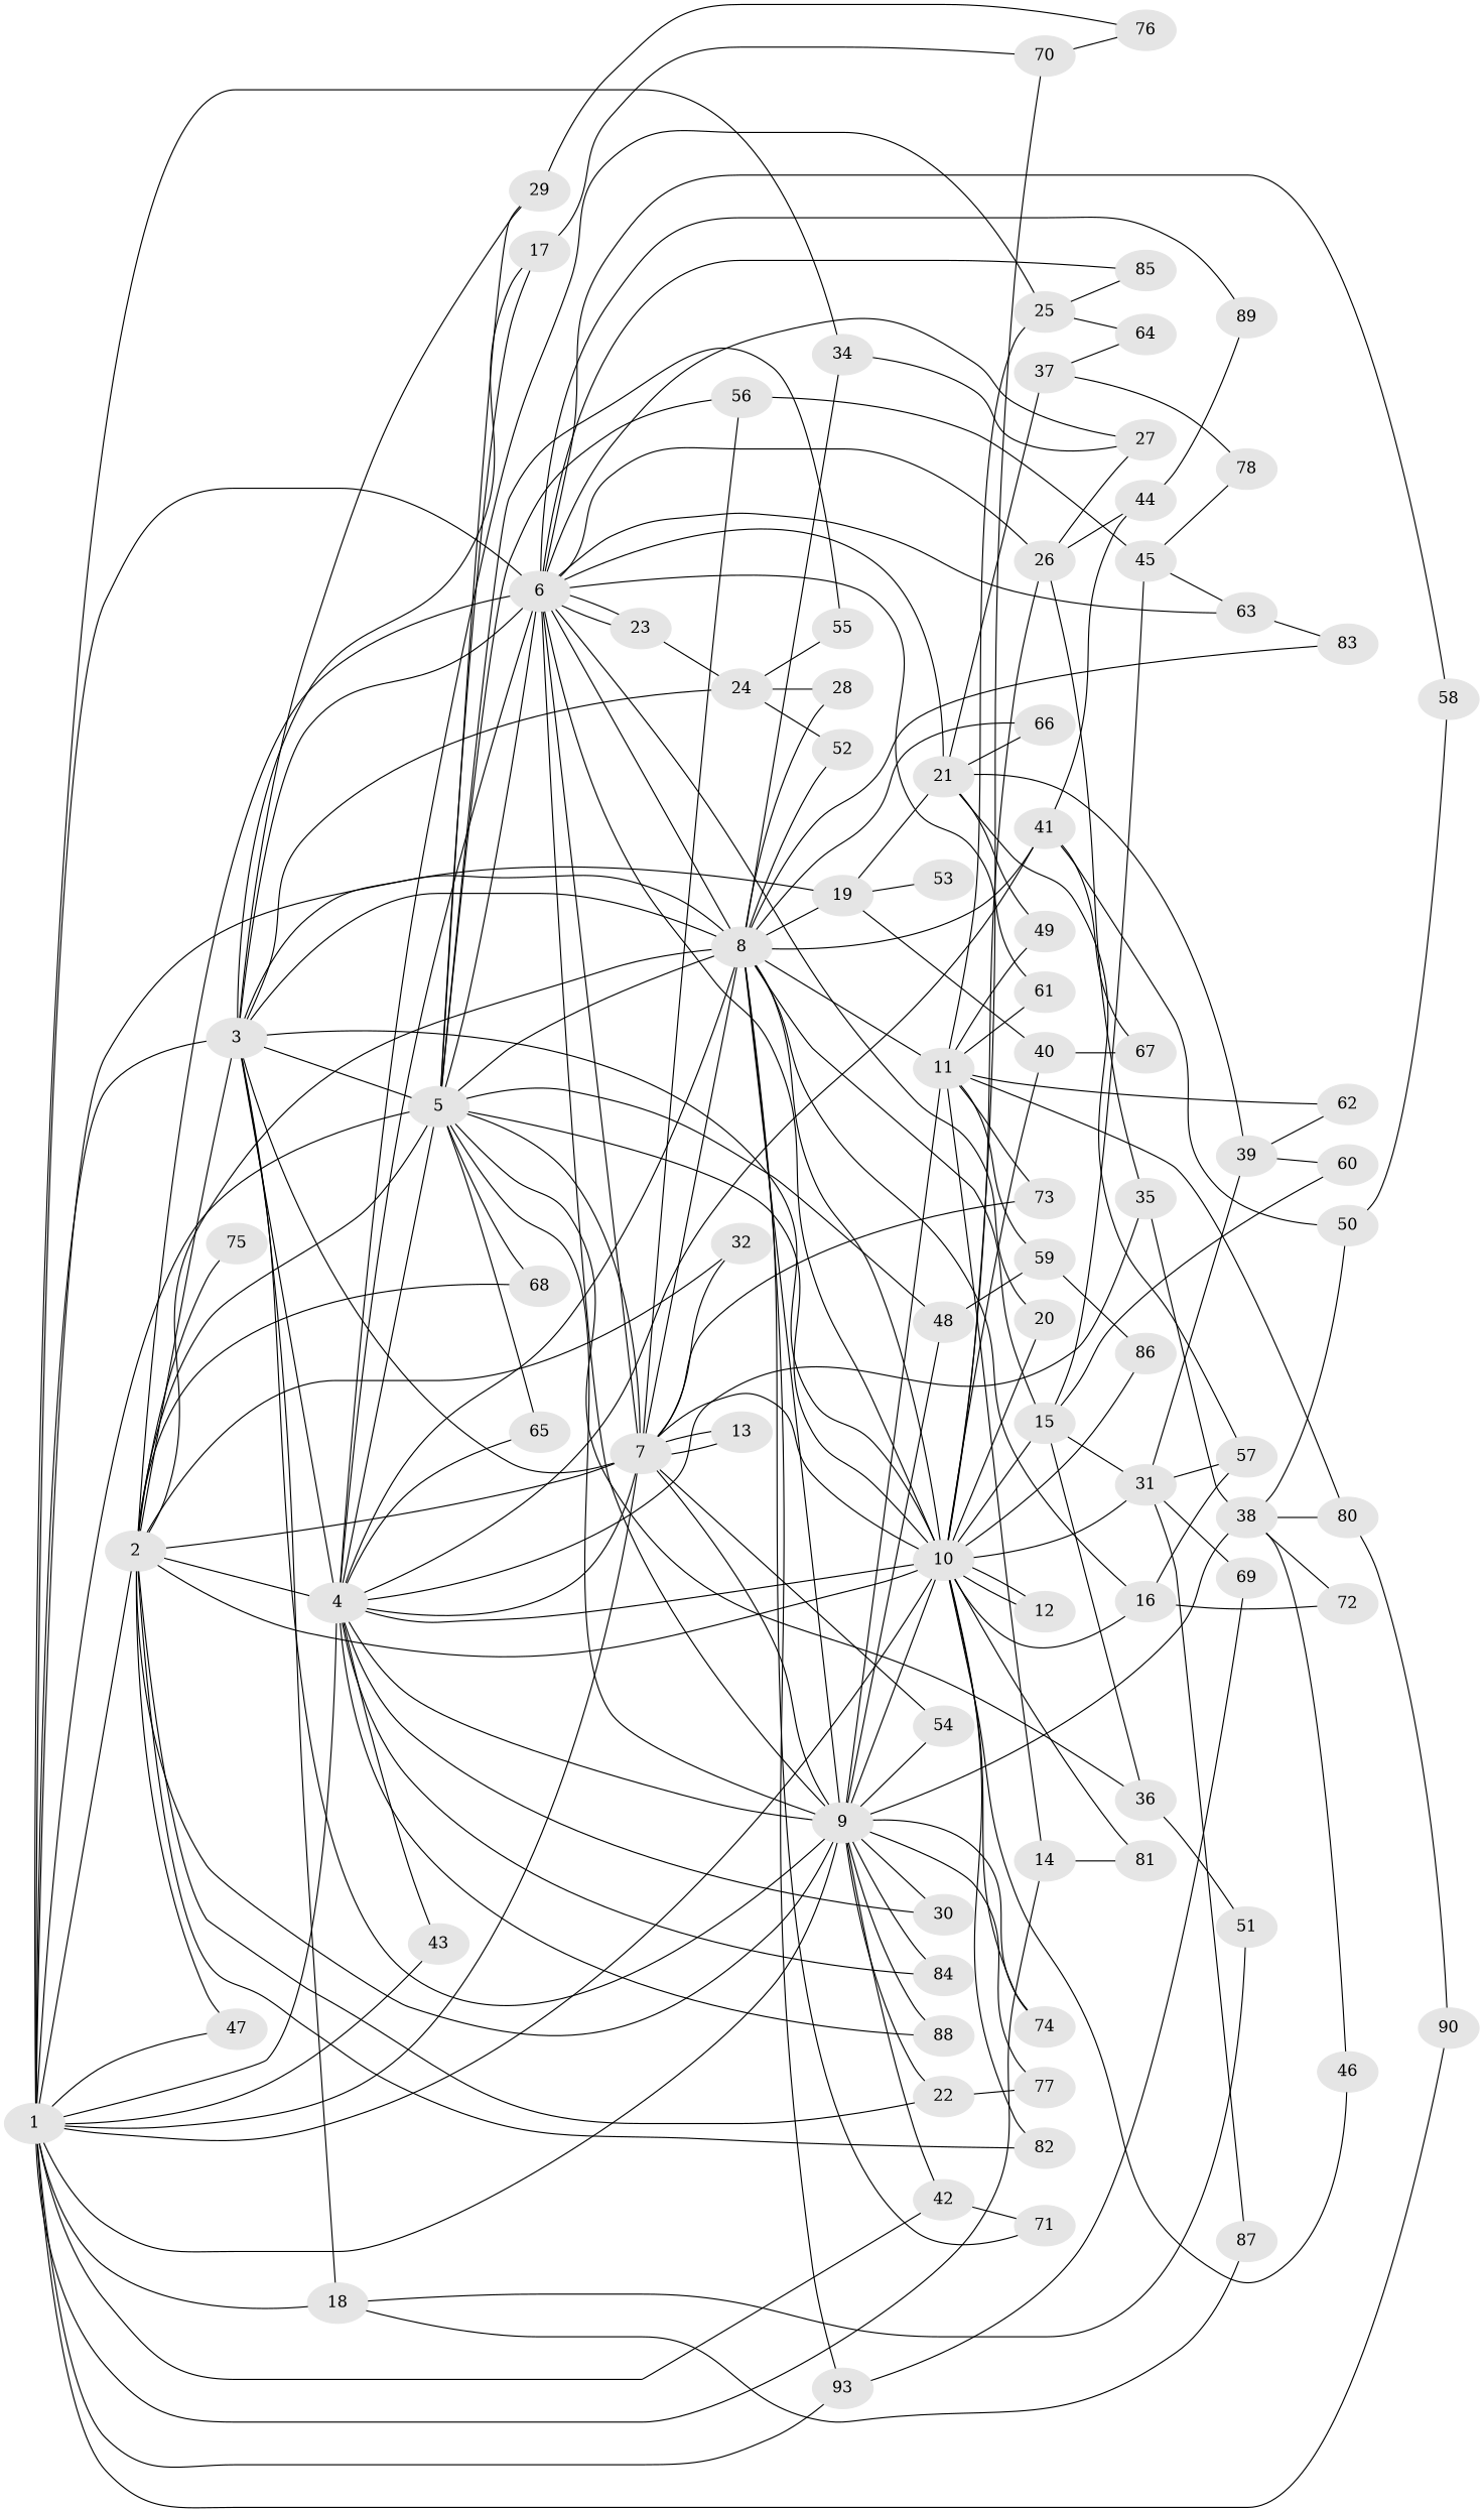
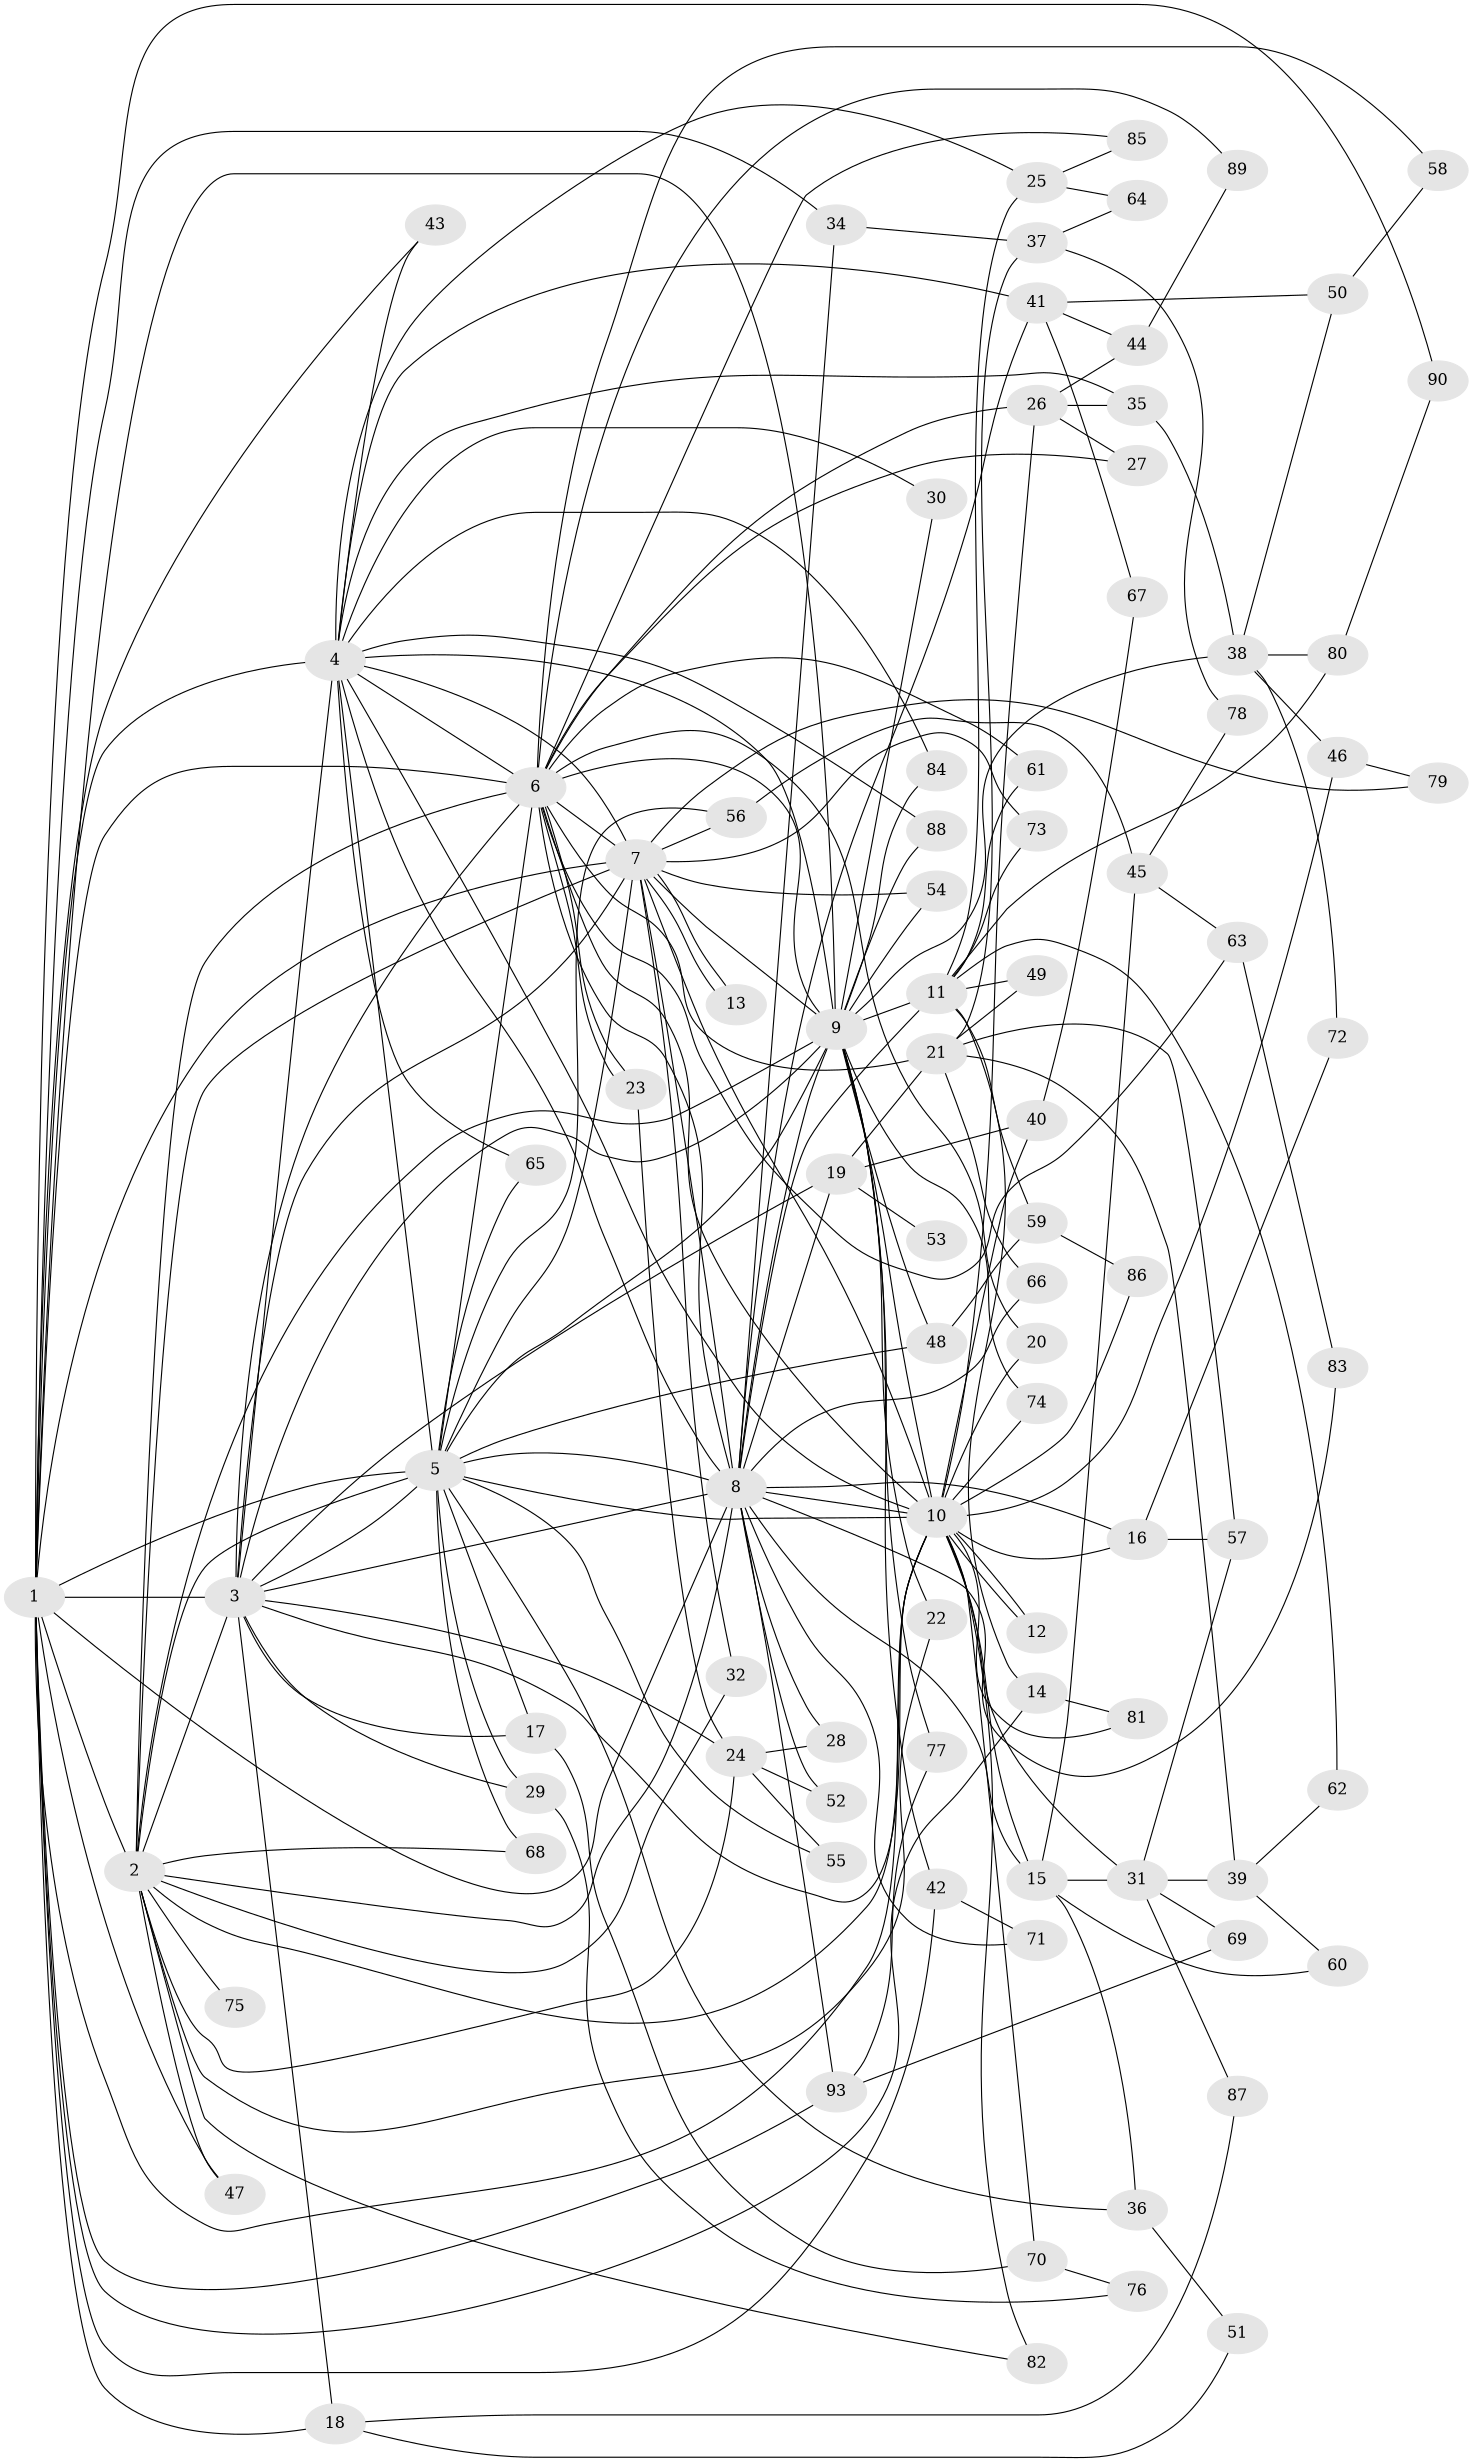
  graph {
    rankdir=LR
    node [color=gray90 style=filled]
    1
    2
    3
    4
    5
    6
    7
    8
    9
    10
    14
    18
    n13 [label=93]
    34
    42
    43
    47
    90
    22
    32
    68
    75
    82
    17
    19
    24
    29
    25
    30
    35
    41
    65
    84
    88
    36
    48
    55
    56
    20
    21
    23
    26
    27
    58
    61
    63
    85
    89
    13
    54
    73
+   79
    11
    15
    16
    28
    52
    66
    71
    83
    38
    74
    77
    12
    31
    40
    46
    70
    81
    86
    51
    87
    69
    37
    53
    76
    64
    44
    50
    67
    59
    45
    49
    39
    57
    78
    62
    80
    60
    72
    1 -- 2
    1 -- 3
    1 -- 4
    1 -- 5
    1 -- 6
    1 -- 7
    1 -- 8
    1 -- 9
    1 -- 10
    1 -- 14
    1 -- 18
    1 -- n13
    1 -- 34
    1 -- 42
    1 -- 43
    1 -- 47
    1 -- 90
    2 -- 3
-   2 -- 4
+   2 -- 24
    2 -- 5
    2 -- 6
    2 -- 7
    2 -- 8
    2 -- 9
    2 -- 10
    2 -- 47
    2 -- 22
    2 -- 32
    2 -- 68
    2 -- 75
    2 -- 82
    3 -- 4
    3 -- 5
    3 -- 6
    3 -- 7
    3 -- 8
    3 -- 9
    3 -- 10
    3 -- 18
    3 -- 17
    3 -- 19
    3 -- 24
    3 -- 29
    4 -- 5
    4 -- 6
    4 -- 7
    4 -- 8
    4 -- 9
    4 -- 10
    4 -- 43
    4 -- 25
    4 -- 30
    4 -- 35
    4 -- 41
    4 -- 65
    4 -- 84
    4 -- 88
    5 -- 6
    5 -- 7
    5 -- 8
    5 -- 9
    5 -- 10
    5 -- 68
    5 -- 17
    5 -- 29
    5 -- 65
    5 -- 36
    5 -- 48
    5 -- 55
    5 -- 56
    6 -- 7
    6 -- 8
    6 -- 9
    6 -- 10
    6 -- 20
    6 -- 21
    6 -- 23
    6 -- 23
    6 -- 26
    6 -- 27
    6 -- 58
    6 -- 61
    6 -- 63
    6 -- 85
    6 -- 89
    7 -- 8
    7 -- 9
    7 -- 10
    7 -- 32
    7 -- 56
    7 -- 13
    7 -- 13
    7 -- 54
    7 -- 73
+   7 -- 79
    8 -- 9
    8 -- 10
    8 -- n13
    8 -- 34
    8 -- 19
    8 -- 41
    8 -- 11
    8 -- 15
    8 -- 16
    8 -- 28
    8 -- 52
    8 -- 66
    8 -- 71
    8 -- 83
    9 -- 10
    9 -- 42
    9 -- 22
    9 -- 30
    9 -- 84
    9 -- 88
    9 -- 48
    9 -- 54
    9 -- 11
    9 -- 38
    9 -- 74
    9 -- 77
    10 -- 82
    10 -- 20
    10 -- 26
    10 -- 15
    10 -- 16
    10 -- 74
    10 -- 12
    10 -- 12
    10 -- 31
    10 -- 40
    10 -- 46
    10 -- 70
    10 -- 81
    10 -- 86
    14 -- 81
    18 -- 51
    18 -- 87
-   22 -- 77
+   n13 -- 77
    n13 -- 69
-   34 -- 27
+   34 -- 37
    42 -- 71
    17 -- 70
    19 -- 21
    19 -- 40
    19 -- 53
    24 -- 55
    24 -- 28
    24 -- 52
    29 -- 76
    25 -- 85
    25 -- 64
    35 -- 38
    41 -- 44
    41 -- 50
    41 -- 67
    36 -- 51
    48 -- 59
    56 -- 45
    21 -- 66
    21 -- 37
    21 -- 49
    21 -- 39
    21 -- 57
    23 -- 24
    26 -- 35
    26 -- 27
    26 -- 44
    63 -- 83
    11 -- 14
    11 -- 25
    11 -- 61
    11 -- 73
    11 -- 59
    11 -- 49
    11 -- 62
    11 -- 80
    15 -- 36
    15 -- 31
    15 -- 45
    15 -- 60
    16 -- 57
    16 -- 72
    38 -- 46
    38 -- 50
    38 -- 80
    38 -- 72
    31 -- 87
    31 -- 69
    31 -- 39
    31 -- 57
    40 -- 67
+   46 -- 79
    70 -- 76
    37 -- 64
    37 -- 78
    44 -- 89
    50 -- 58
    59 -- 86
    45 -- 63
    45 -- 78
    39 -- 62
    39 -- 60
    80 -- 90
  }
